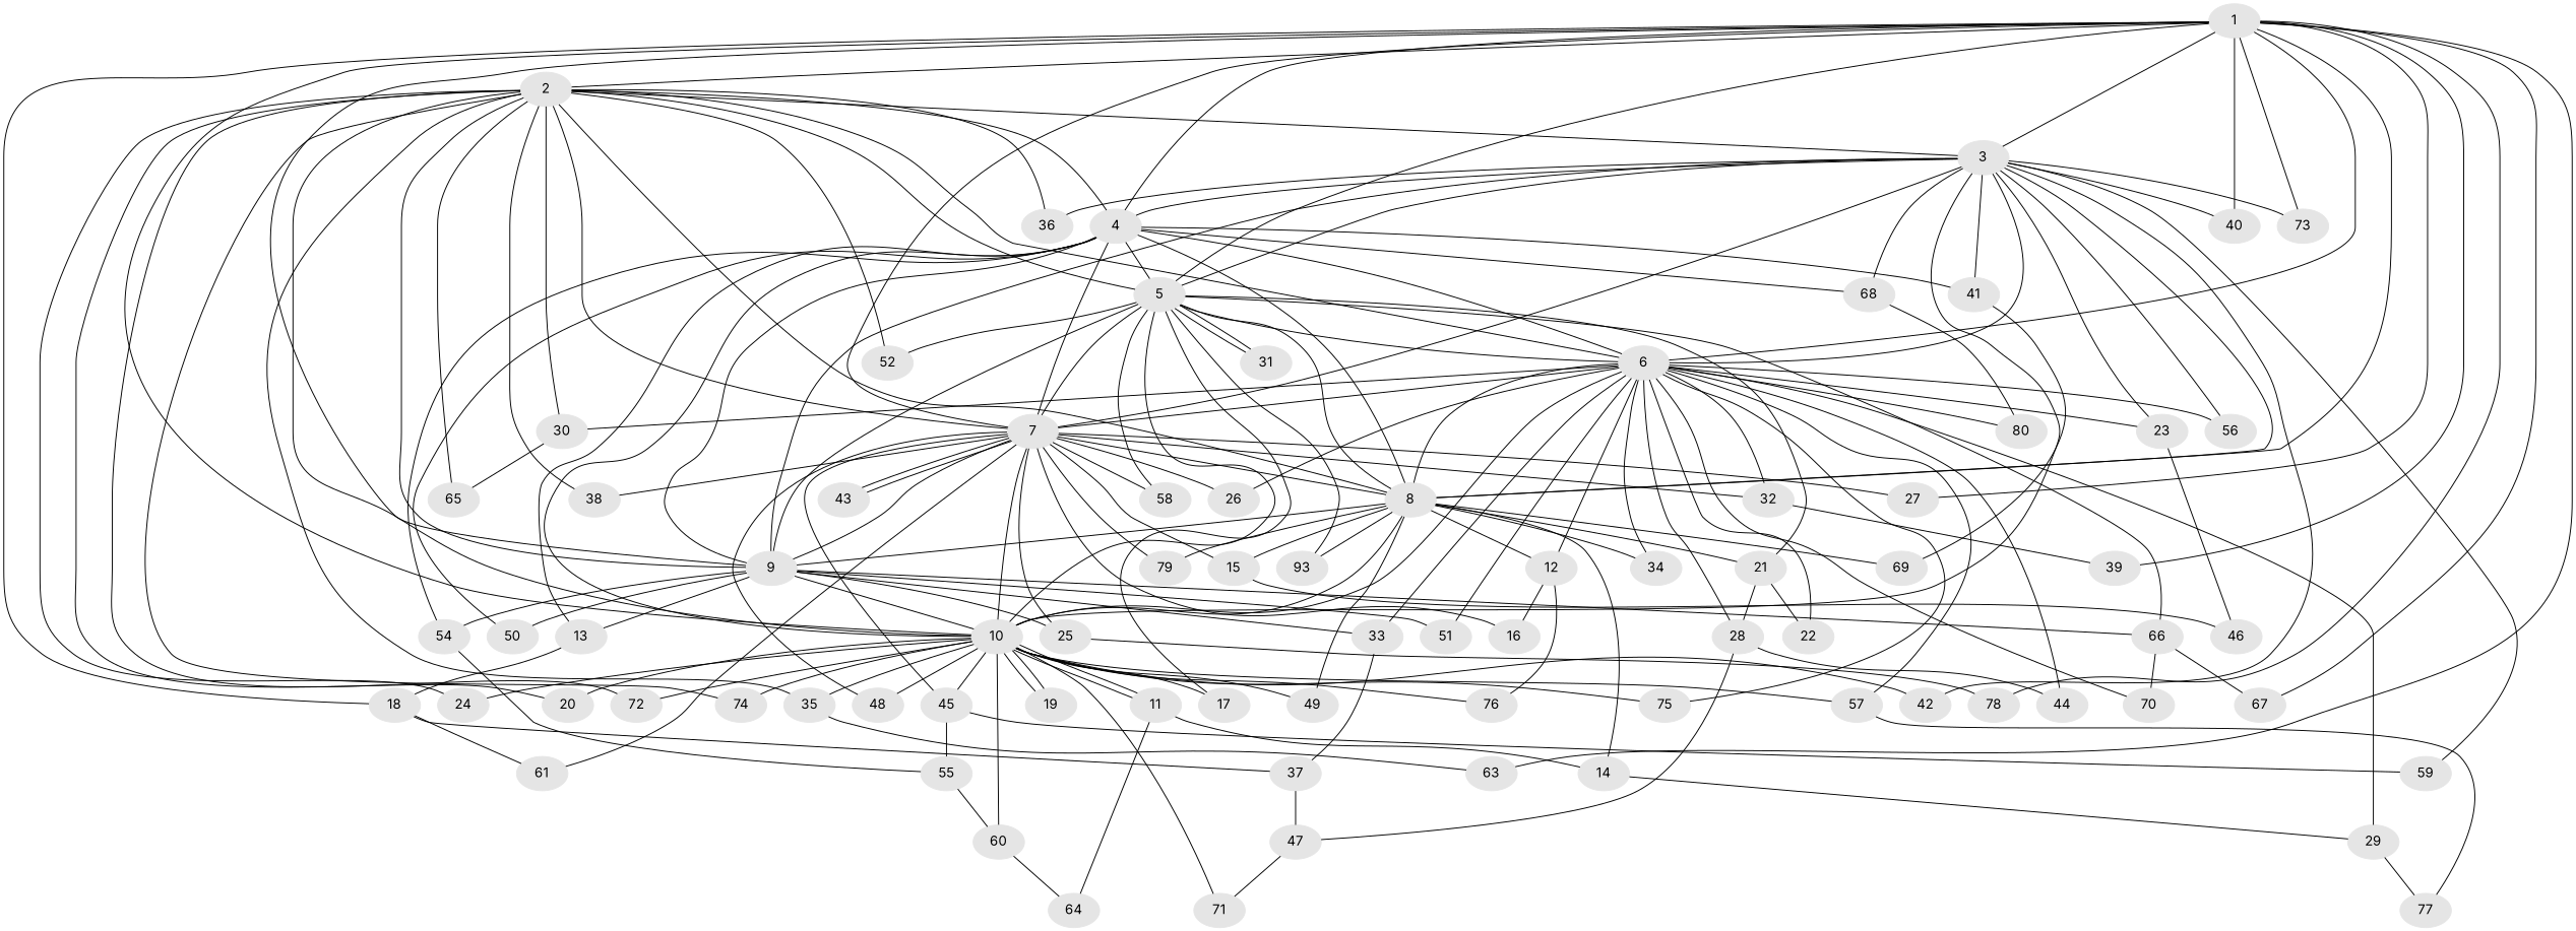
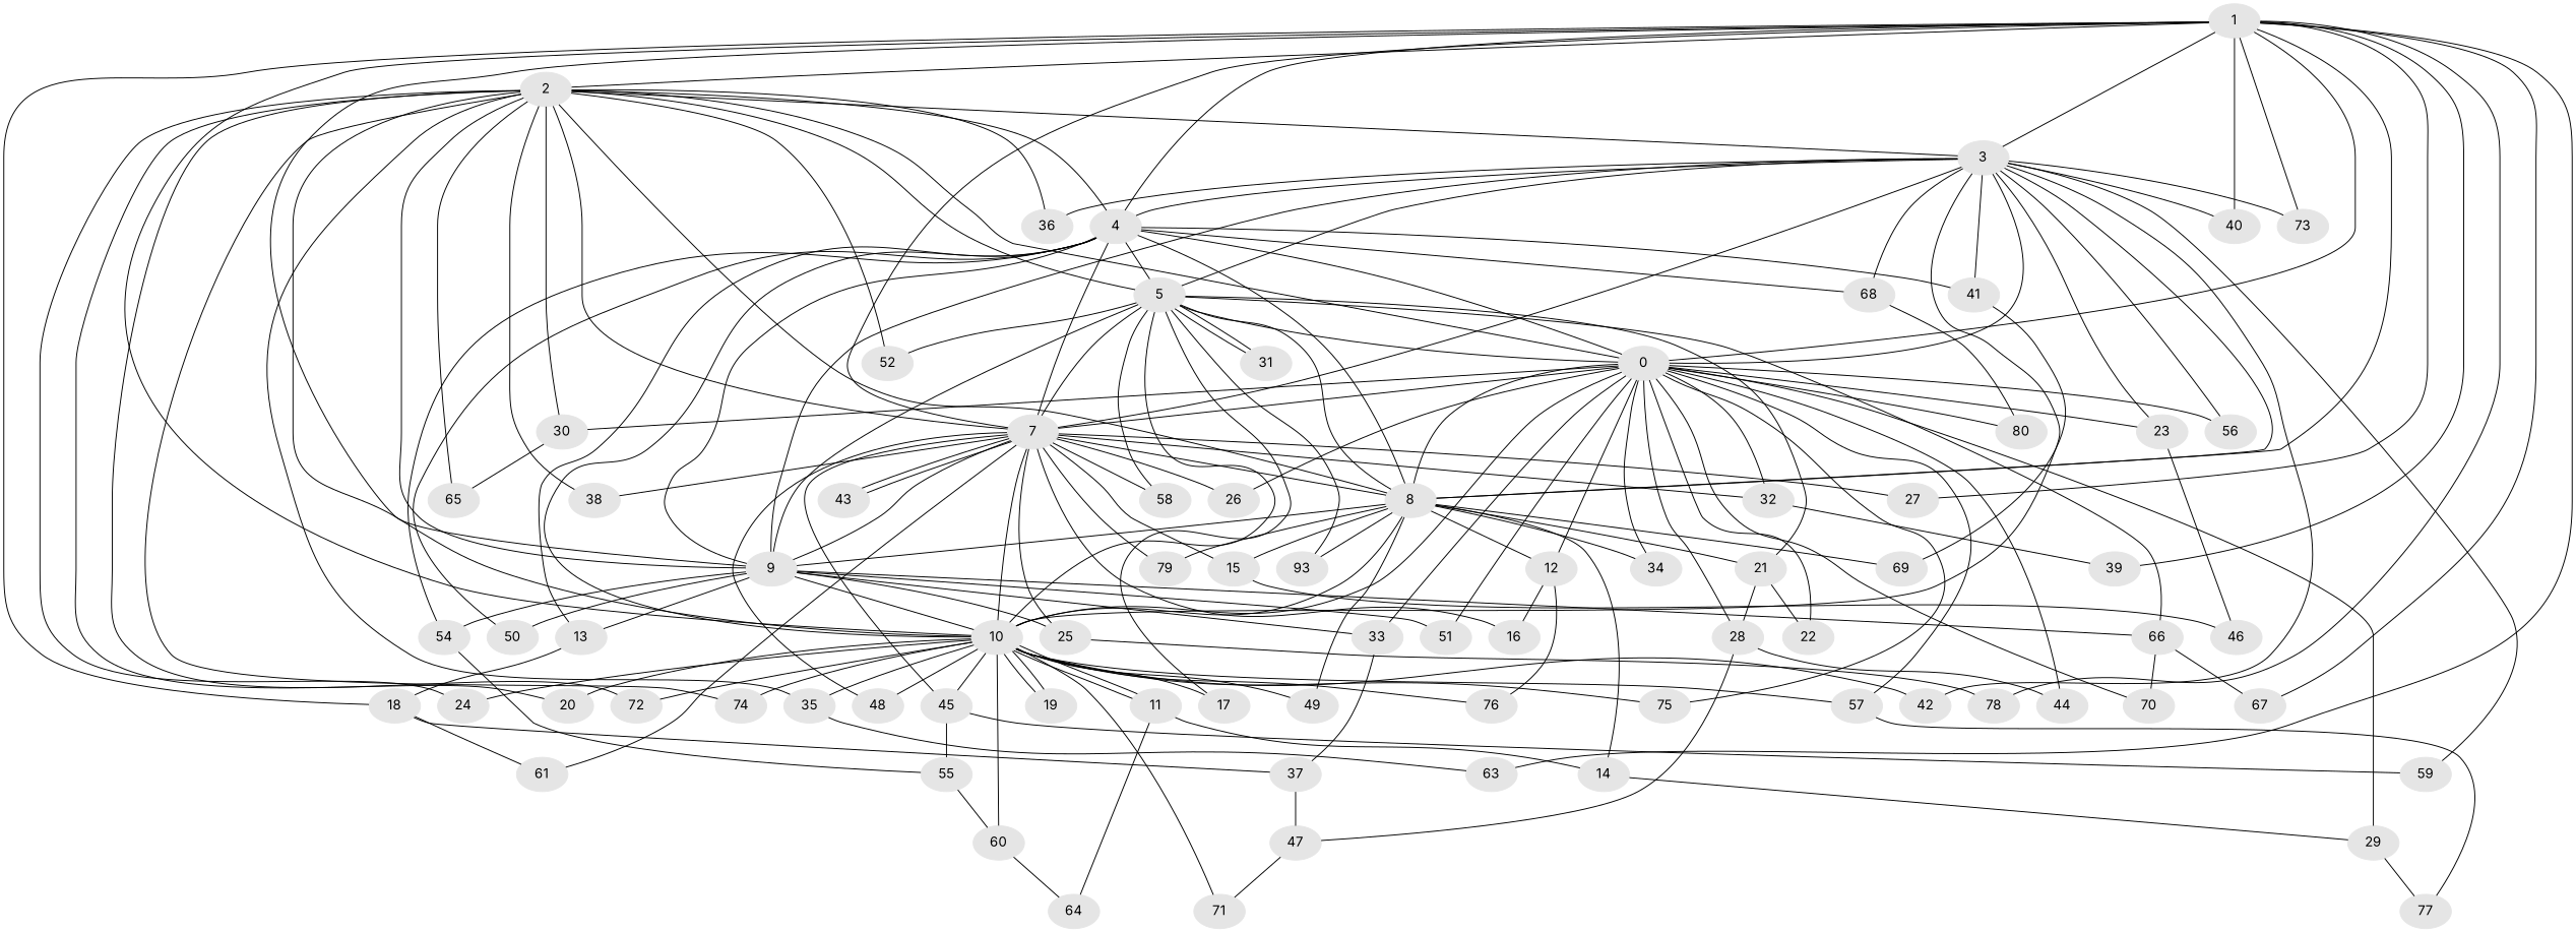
  graph {
    fontname=Inter
    node [color=gray90 fontname=Inter style=filled]
    edge [fontname=Inter]
    1
    2
    3
    4
    5
-   6
+   6 [label=0]
    7
    8
    9
    10
    18
    27
    39
    40
    63
    67
    73
    78
    20
    24
    30
    35
    36
    38
    52
    65
    72
    74
    23
    41
    42
    56
    59
    68
    13
    50
    54
    17
    21
    31
    n41 [label=93]
    58
    66
    12
    22
    26
    28
    29
    32
    33
    34
    44
    51
    57
    70
    75
    80
    15
    16
    25
    43
    45
    48
    61
    79
    14
    49
    69
    11
    19
    60
    71
    76
    37
    46
    55
    47
    77
    64
    1 -- 2
    1 -- 3
    1 -- 4
-   1 -- 5
    1 -- 6
    1 -- 7
    1 -- 8
    1 -- 9
    1 -- 10
    1 -- 18
    1 -- 27
    1 -- 39
    1 -- 40
    1 -- 63
    1 -- 67
    1 -- 73
    1 -- 78
    2 -- 3
    2 -- 4
    2 -- 5
    2 -- 6
    2 -- 7
    2 -- 8
    2 -- 9
    2 -- 10
    2 -- 20
    2 -- 24
    2 -- 30
    2 -- 35
    2 -- 36
    2 -- 38
    2 -- 52
    2 -- 65
    2 -- 72
    2 -- 74
    3 -- 4
    3 -- 5
    3 -- 6
    3 -- 7
    3 -- 8
    3 -- 9
    3 -- 10
    3 -- 40
    3 -- 73
    3 -- 36
    3 -- 23
    3 -- 41
    3 -- 42
    3 -- 56
    3 -- 59
    3 -- 68
    4 -- 5
    4 -- 6
    4 -- 7
    4 -- 8
    4 -- 9
    4 -- 10
    4 -- 41
    4 -- 68
    4 -- 13
    4 -- 50
    4 -- 54
    5 -- 6
    5 -- 7
    5 -- 8
    5 -- 9
    5 -- 10
    5 -- 52
    5 -- 17
    5 -- 21
    5 -- 31
    5 -- 31
    5 -- n41
    5 -- 58
    5 -- 66
    6 -- 7
    6 -- 8
    6 -- 10
    6 -- 30
    6 -- 23
    6 -- 56
    6 -- 12
    6 -- 22
    6 -- 26
    6 -- 28
    6 -- 29
    6 -- 32
    6 -- 33
    6 -- 34
    6 -- 44
    6 -- 51
    6 -- 57
    6 -- 70
    6 -- 75
    6 -- 80
    7 -- 8
    7 -- 9
    7 -- 10
    7 -- 27
    7 -- 38
    7 -- 58
    7 -- 26
    7 -- 32
    7 -- 15
    7 -- 16
    7 -- 25
    7 -- 43
    7 -- 43
    7 -- 45
    7 -- 48
    7 -- 61
    7 -- 79
    8 -- 9
    8 -- 10
    8 -- 21
    8 -- n41
    8 -- 12
    8 -- 34
    8 -- 15
    8 -- 79
    8 -- 14
    8 -- 49
    8 -- 69
    9 -- 10
    9 -- 13
    9 -- 50
    9 -- 54
    9 -- 66
    9 -- 33
    9 -- 51
    9 -- 25
    10 -- 20
    10 -- 24
    10 -- 35
    10 -- 72
    10 -- 74
    10 -- 42
    10 -- 17
    10 -- 57
    10 -- 75
    10 -- 45
    10 -- 48
    10 -- 49
    10 -- 11
    10 -- 11
    10 -- 19
    10 -- 19
    10 -- 60
    10 -- 71
    10 -- 76
    18 -- 61
    18 -- 37
    30 -- 65
    35 -- 63
    23 -- 46
    41 -- 69
    68 -- 80
    13 -- 18
    54 -- 55
    21 -- 22
    21 -- 28
    66 -- 67
    66 -- 70
    12 -- 16
    12 -- 76
    28 -- 44
    28 -- 47
    29 -- 77
    32 -- 39
    33 -- 37
    57 -- 77
    15 -- 46
    25 -- 78
    45 -- 59
    45 -- 55
    14 -- 29
    11 -- 14
    11 -- 64
    60 -- 64
    37 -- 47
    55 -- 60
    47 -- 71
  }
